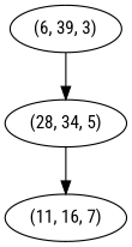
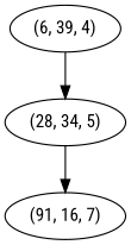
  digraph {
    fontname="Roboto Condensed"
    node [fontname="Roboto Condensed"]
    edge [fontname="Roboto Condensed"]
-   "(6, 39, 4)" [label="(6, 39, 3)"]
+   "(6, 39, 4)"
    "(28, 34, 5)"
-   "(11, 16, 7)"
+   "(11, 16, 7)" [label="(91, 16, 7)"]
    "(6, 39, 4)" -> "(28, 34, 5)"
    "(28, 34, 5)" -> "(11, 16, 7)"
  }
